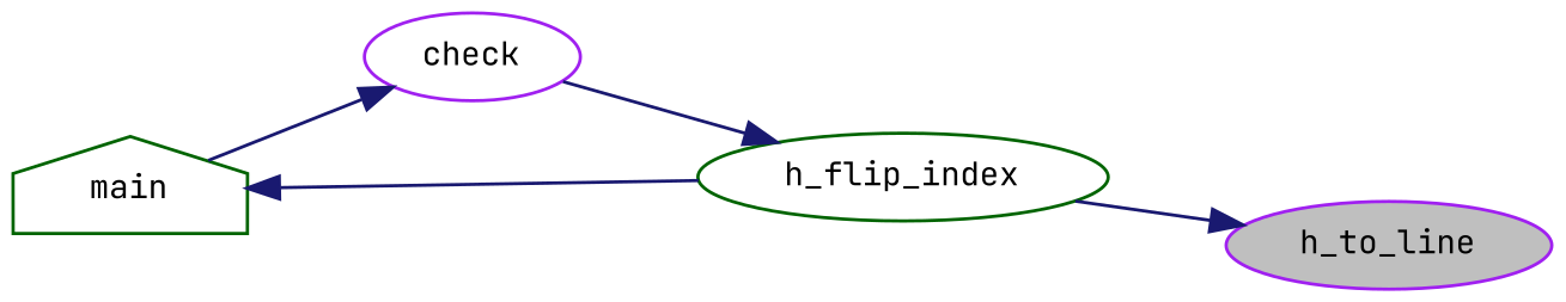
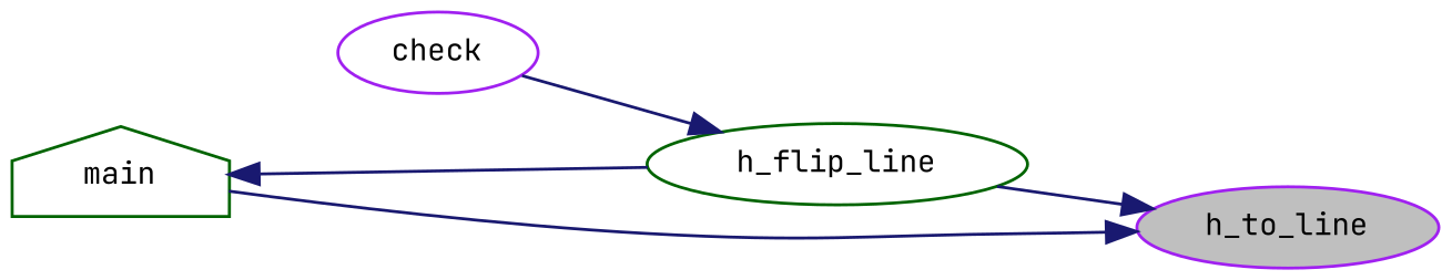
  digraph {
    fontname="JetBrains Mono"
    rankdir=RL
    node [color=purple fontname="JetBrains Mono" fontsize=10 shape=ellipse]
    edge [color=midnightblue dir=back fontname="JetBrains Mono" fontsize=10 labelfontname=FreeSans labelfontsize=10 style=solid]
    n1 [fillcolor=grey75 fontcolor=black height=0.2 label=h_to_line style=filled width=0.4]
-   n2 [color=darkgreen height=0.2 label=h_flip_index width=0.4]
+   n2 [color=darkgreen height=0.2 label=h_flip_line width=0.4]
    n3 [height=0.2 label=check width=0.4]
    n4 [color=darkgreen height=0.2 label=main shape=house width=0.4]
    n1 -> n2
    n2 -> n3
-   n3 -> n4
+   n1 -> n4
    n4 -> n2
  }
